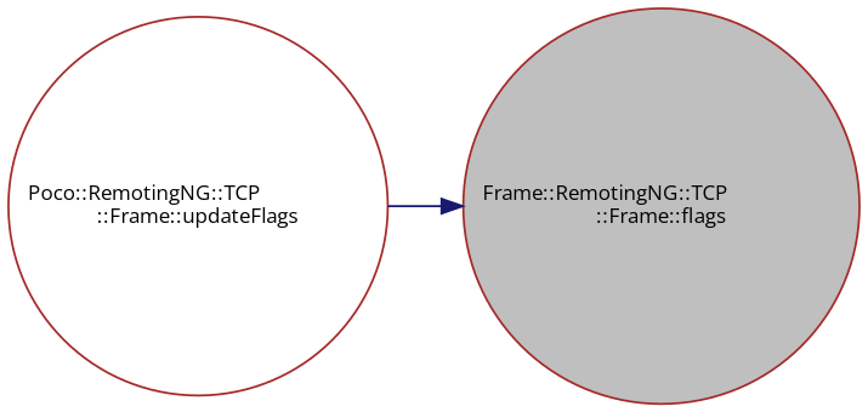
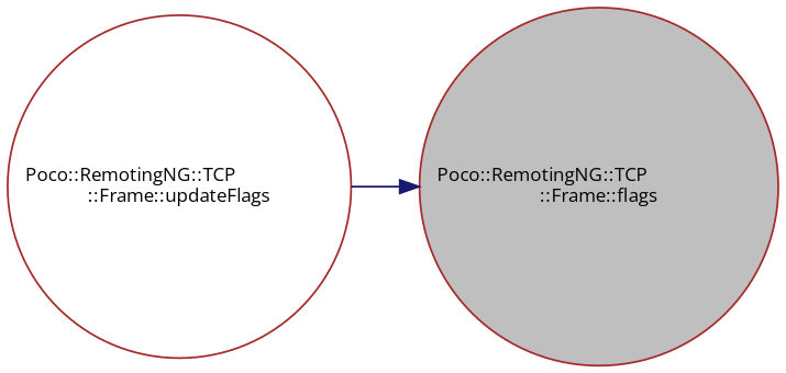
  digraph {
    rankdir=RL
    fontname="Open Sans"
    node [color=brown fontname="Open Sans" fontsize=10 shape=circle style=filled]
-   n1 [fillcolor=grey75 fontcolor=black height=0.2 label="Frame::RemotingNG::TCP\l::Frame::flags" width=0.4]
+   n1 [fillcolor=grey75 fontcolor=black height=0.2 label="Poco::RemotingNG::TCP\l::Frame::flags" width=0.4]
    n2 [fillcolor=white height=0.2 label="Poco::RemotingNG::TCP\l::Frame::updateFlags" width=0.4]
    n1 -> n2 [color=midnightblue dir=back fontname="Open Sans" fontsize=10 labelfontname=Helvetica labelfontsize=10 style=solid]
  }
